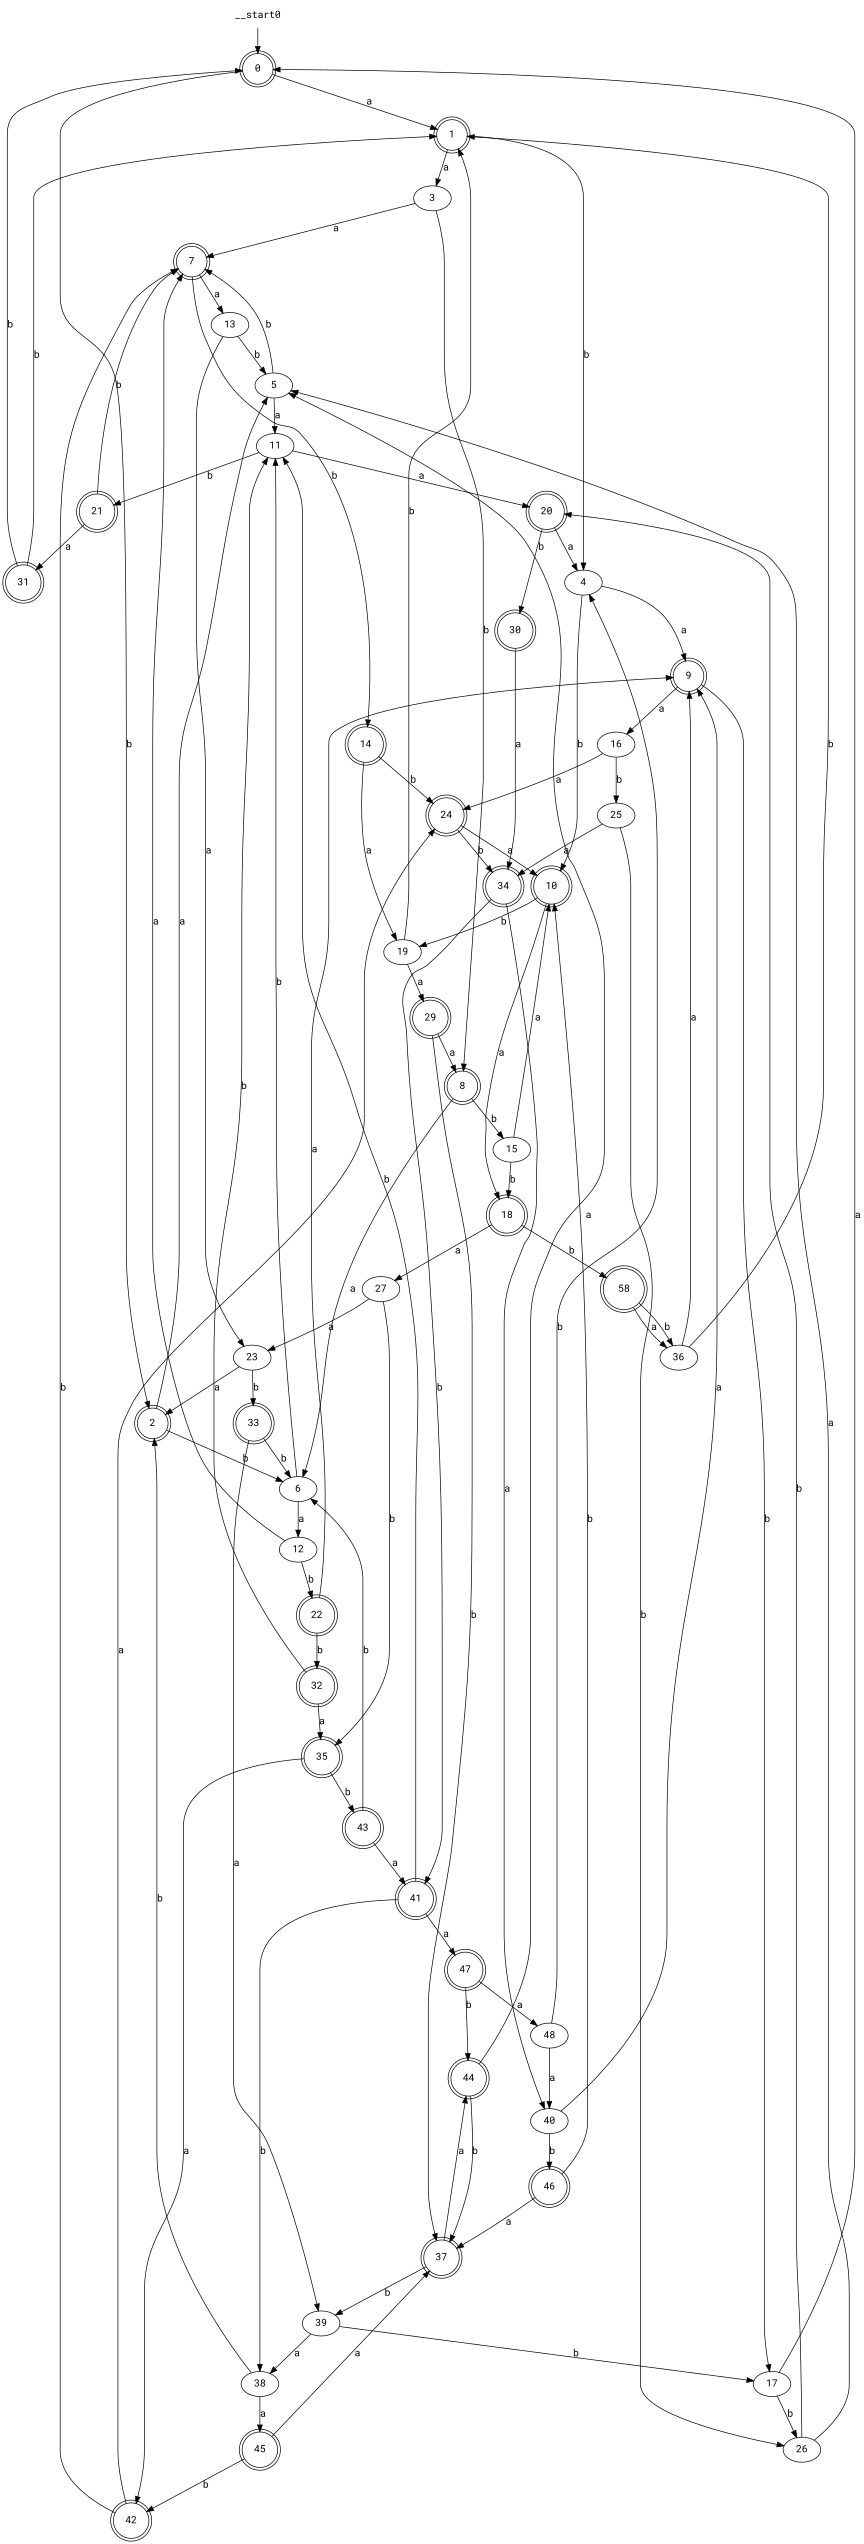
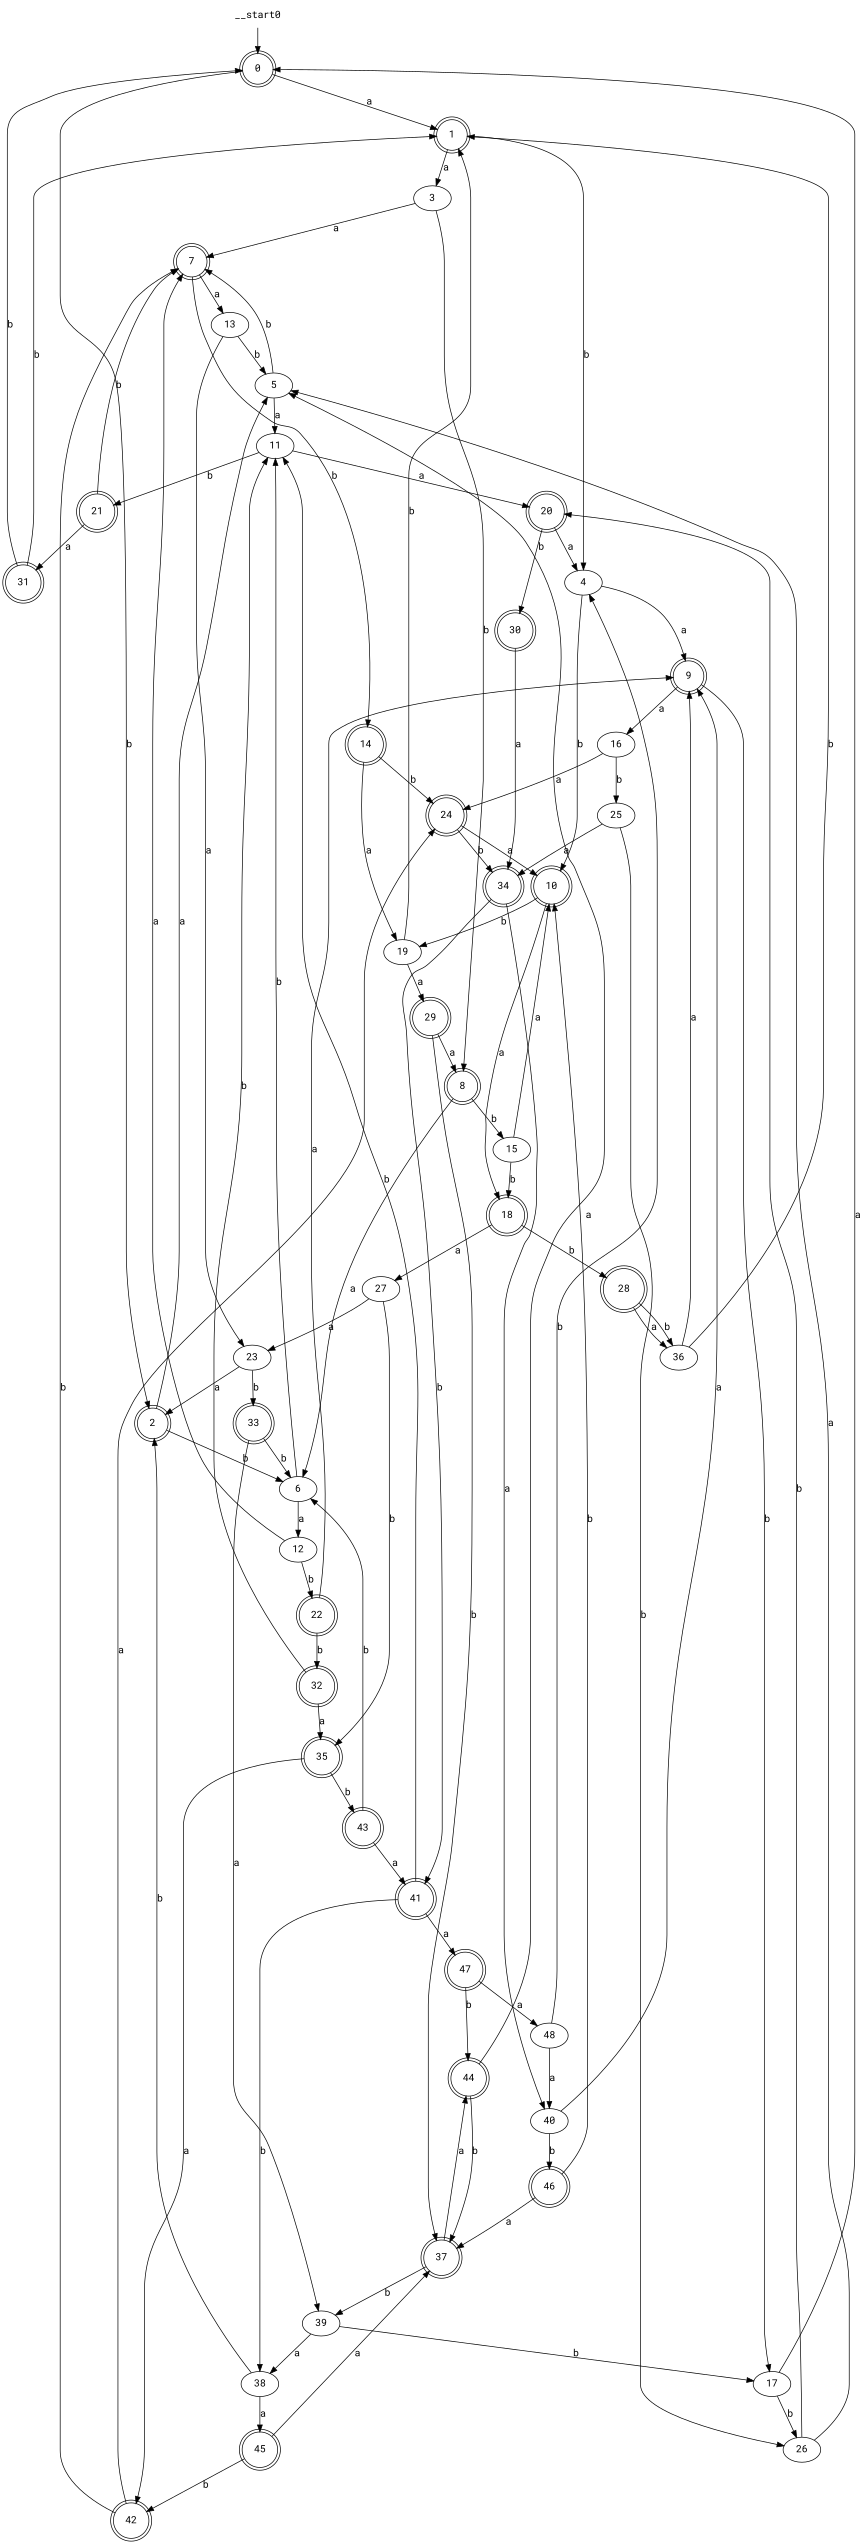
  digraph {
    fontname="Roboto Mono"
    node [fontname="Roboto Mono" shape=doublecircle]
    edge [fontname="Roboto Mono"]
    __start0 [shape=none]
    0
    1
    2
    3 [shape=""]
    4 [shape=""]
    5 [shape=""]
    6 [shape=""]
    7
    8
    9
    10
    11 [shape=""]
    12 [shape=""]
    13 [shape=""]
    14
    15 [shape=""]
    16 [shape=""]
    17 [shape=""]
    18
    19 [shape=""]
    20
    21
    22
    23 [shape=""]
    24
    25 [shape=""]
    26 [shape=""]
    27 [shape=""]
-   28 [label=58]
+   28
    29
    30
    31
    32
    33
    34
    35
    36 [shape=""]
    37
    39 [shape=""]
    40 [shape=""]
    41
    42
    43
    44
    38 [shape=""]
    45
    46
    47
    48 [shape=""]
    __start0 -> 0
    0 -> 1 [label=a]
    0 -> 2 [label=b]
    1 -> 3 [label=a]
    1 -> 4 [label=b]
    2 -> 5 [label=a]
    2 -> 6 [label=b]
    3 -> 7 [label=a]
    3 -> 8 [label=b]
    4 -> 9 [label=a]
    4 -> 10 [label=b]
    5 -> 7 [label=b]
    5 -> 11 [label=a]
    6 -> 11 [label=b]
    6 -> 12 [label=a]
    7 -> 13 [label=a]
    7 -> 14 [label=b]
    8 -> 6 [label=a]
    8 -> 15 [label=b]
    9 -> 16 [label=a]
    9 -> 17 [label=b]
    10 -> 18 [label=a]
    10 -> 19 [label=b]
    11 -> 20 [label=a]
    11 -> 21 [label=b]
    12 -> 7 [label=a]
    12 -> 22 [label=b]
    13 -> 5 [label=b]
    13 -> 23 [label=a]
    14 -> 19 [label=a]
    14 -> 24 [label=b]
    15 -> 10 [label=a]
    15 -> 18 [label=b]
    16 -> 24 [label=a]
    16 -> 25 [label=b]
    17 -> 0 [label=a]
    17 -> 26 [label=b]
    18 -> 27 [label=a]
    18 -> 28 [label=b]
    19 -> 1 [label=b]
    19 -> 29 [label=a]
    20 -> 4 [label=a]
    20 -> 30 [label=b]
    21 -> 7 [label=b]
    21 -> 31 [label=a]
    22 -> 9 [label=a]
    22 -> 32 [label=b]
    23 -> 2 [label=a]
    23 -> 33 [label=b]
    24 -> 10 [label=a]
    24 -> 34 [label=b]
    25 -> 26 [label=b]
    25 -> 34 [label=a]
    26 -> 5 [label=a]
    26 -> 20 [label=b]
    27 -> 23 [label=a]
    27 -> 35 [label=b]
    28 -> 36 [label=a]
    28 -> 36 [label=b]
    29 -> 8 [label=a]
    29 -> 37 [label=b]
    30 -> 34 [label=a]
    31 -> 0 [label=b]
    31 -> 1 [label=b]
    32 -> 11 [label=b]
    32 -> 35 [label=a]
    33 -> 6 [label=b]
    33 -> 39 [label=a]
    34 -> 40 [label=a]
    34 -> 41 [label=b]
    35 -> 42 [label=a]
    35 -> 43 [label=b]
    36 -> 1 [label=b]
    36 -> 9 [label=a]
    37 -> 39 [label=b]
    37 -> 44 [label=a]
    39 -> 17 [label=b]
    39 -> 38 [label=a]
    40 -> 9 [label=a]
    40 -> 46 [label=b]
    41 -> 11 [label=b]
    41 -> 38 [label=b]
    41 -> 47 [label=a]
    42 -> 7 [label=b]
    42 -> 24 [label=a]
    43 -> 6 [label=b]
    43 -> 41 [label=a]
    44 -> 5 [label=a]
    44 -> 37 [label=b]
    38 -> 2 [label=b]
    38 -> 45 [label=a]
    45 -> 37 [label=a]
    45 -> 42 [label=b]
    46 -> 10 [label=b]
    46 -> 37 [label=a]
    47 -> 44 [label=b]
    47 -> 48 [label=a]
    48 -> 4 [label=b]
    48 -> 40 [label=a]
  }
